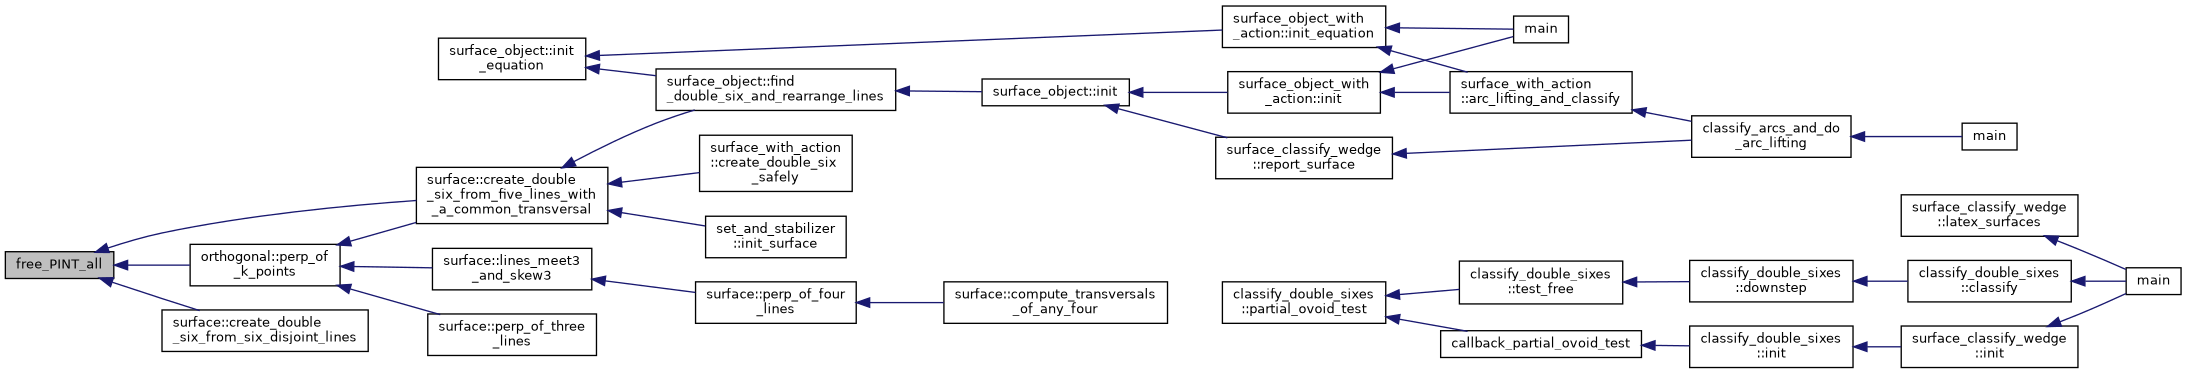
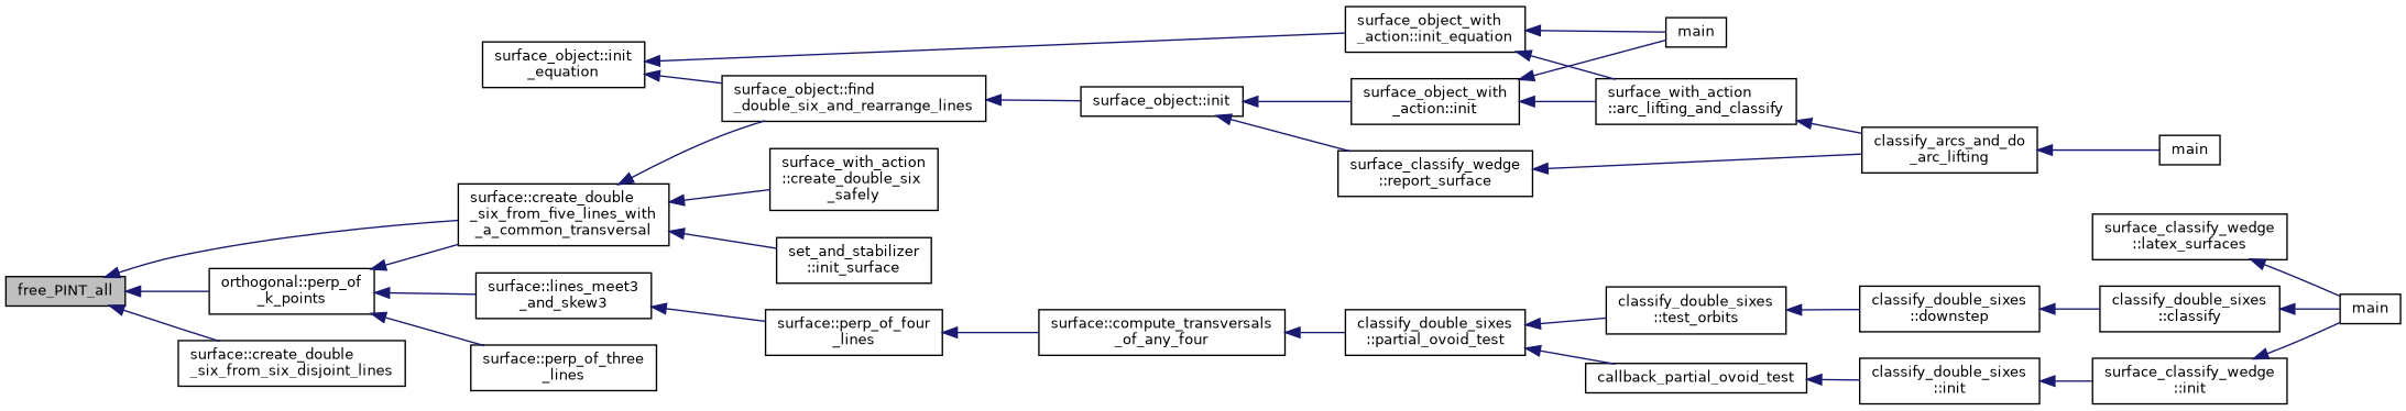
  digraph {
    rankdir=LR
    node [color=black fillcolor=white fontname=Helvetica fontsize=10 shape=record style=filled]
    edge [color=midnightblue dir=back fontname=Helvetica fontsize=10 labelfontname=Helvetica labelfontsize=10 style=solid]
    n1 [fillcolor=grey75 fontcolor=black height=0.2 label=free_PINT_all width=0.4]
    n2 [height=0.2 label="orthogonal::perp_of\l_k_points" width=0.4]
    n3 [height=0.2 label="surface::create_double\l_six_from_five_lines_with\l_a_common_transversal" width=0.4]
    n4 [height=0.2 label="surface::create_double\l_six_from_six_disjoint_lines" width=0.4]
    n5 [height=0.2 label="surface::lines_meet3\l_and_skew3" width=0.4]
    n6 [height=0.2 label="surface::perp_of_three\l_lines" width=0.4]
    n7 [height=0.2 label="surface_object::find\l_double_six_and_rearrange_lines" width=0.4]
    n8 [height=0.2 label="set_and_stabilizer\l::init_surface" width=0.4]
    n9 [height=0.2 label="surface_with_action\l::create_double_six\l_safely" width=0.4]
    n10 [height=0.2 label="surface::perp_of_four\l_lines" width=0.4]
    n11 [height=0.2 label="surface::compute_transversals\l_of_any_four" width=0.4]
    n12 [height=0.2 label="classify_double_sixes\l::partial_ovoid_test" width=0.4]
    n13 [height=0.2 label=callback_partial_ovoid_test width=0.4]
-   n14 [height=0.2 label="classify_double_sixes\l::test_free" width=0.4]
+   n14 [height=0.2 label="classify_double_sixes\l::test_orbits" width=0.4]
    n15 [height=0.2 label="classify_double_sixes\l::init" width=0.4]
    n16 [height=0.2 label="classify_double_sixes\l::downstep" width=0.4]
    n17 [height=0.2 label="surface_classify_wedge\l::init" width=0.4]
    n18 [height=0.2 label=main width=0.4]
    n19 [height=0.2 label="classify_double_sixes\l::classify" width=0.4]
    n20 [height=0.2 label="surface_object::init" width=0.4]
    n21 [height=0.2 label="surface_object::init\l_equation" width=0.4]
    n22 [height=0.2 label="surface_object_with\l_action::init_equation" width=0.4]
    n23 [height=0.2 label="surface_classify_wedge\l::report_surface" width=0.4]
    n24 [height=0.2 label="surface_object_with\l_action::init" width=0.4]
    n25 [height=0.2 label=main width=0.4]
    n26 [height=0.2 label="surface_with_action\l::arc_lifting_and_classify" width=0.4]
    n27 [height=0.2 label="classify_arcs_and_do\l_arc_lifting" width=0.4]
    n28 [height=0.2 label=main width=0.4]
    n29 [height=0.2 label="surface_classify_wedge\l::latex_surfaces" width=0.4]
    n1 -> n2
    n1 -> n3
    n1 -> n4
    n2 -> n3
    n2 -> n5
    n2 -> n6
    n3 -> n7
    n3 -> n8
    n3 -> n9
    n5 -> n10
    n7 -> n20
    n10 -> n11
+   n11 -> n12
    n12 -> n13
    n12 -> n14
    n13 -> n15
    n14 -> n16
    n15 -> n17
    n16 -> n19
    n17 -> n18
    n19 -> n18
    n20 -> n23
    n20 -> n24
    n21 -> n7
    n21 -> n22
    n22 -> n25
    n22 -> n26
    n23 -> n27
    n24 -> n25
    n24 -> n26
    n26 -> n27
    n27 -> n28
    n29 -> n18
  }
